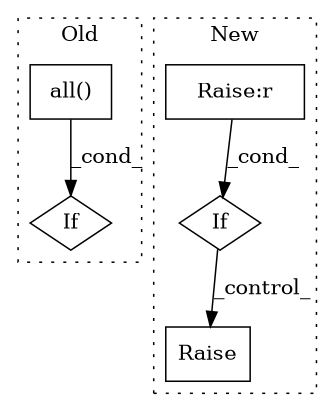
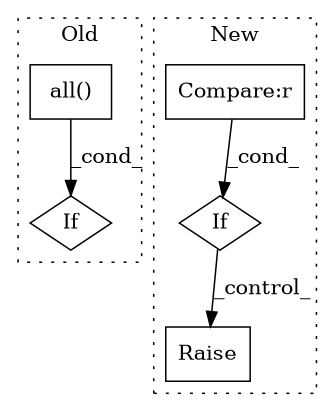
  digraph {
    node [a=96 l=3 shape=box]
    n1 [a=75 l=19 label="all()" s=9239]
    n2 [label=If s=9236 shape=diamond]
    n3 [a=91 l=6 label=Raise s=8851]
    n4 [label=If s=8828 shape=diamond]
-   n5 [a=40 l=10 label="Raise:r" s=8831]
+   n5 [a=40 l=10 label="Compare:r" s=8831]
    subgraph cluster_1 {
      label=Old
      style=dotted
      n1
      n2
    }
    subgraph cluster_2 {
      label=New
      style=dotted
      n3
      n4
      n5
    }
    n1 -> n2 [label=_cond_]
    n4 -> n3 [label=_control_]
    n5 -> n4 [label=_cond_]
  }
